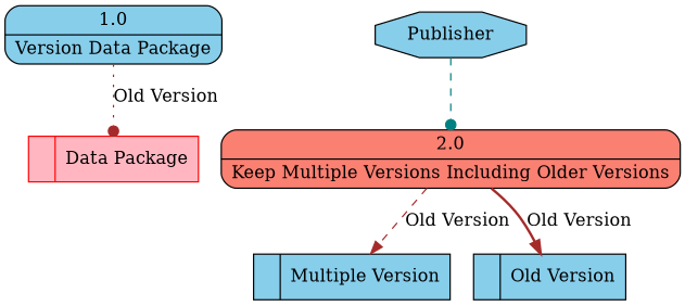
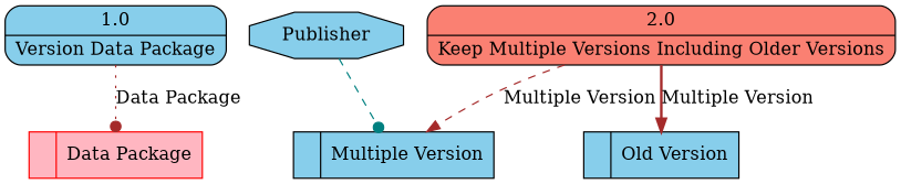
  digraph {
    node [fillcolor=skyblue shape=record style=filled]
    edge [arrowhead=dot color=brown style=dashed]
    n1 [color=red fillcolor=lightpink label="<f0>  |<f1> Data Package "]
    n2 [label="<f0>  |<f1> Multiple Version "]
    n3 [label="<f0>  |<f1> Old Version "]
    n4 [label=Publisher shape=octagon]
    n5 [fillcolor=salmon label="{<f0> 2.0|<f1> Keep Multiple Versions Including Older Versions }" shape=Mrecord]
    n6 [label="{<f0> 1.0|<f1> Version Data Package }" shape=Mrecord]
-   n4 -> n5 [color=teal]
-   n5 -> n2 [arrowhead=normal label="Old Version"]
-   n5 -> n3 [arrowhead=normal label="Old Version" style=bold]
-   n6 -> n1 [label="Old Version" style=dotted]
+   n4 -> n2 [color=teal]
+   n5 -> n2 [arrowhead=normal label="Multiple Version"]
+   n5 -> n3 [arrowhead=normal label="Multiple Version" style=bold]
+   n6 -> n1 [label="Data Package" style=dotted]
  }
